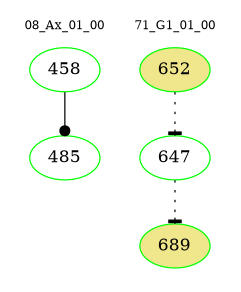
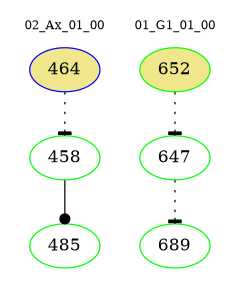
  digraph {
    node [color=green fillcolor=khaki style=filled]
    edge [arrowhead=tee color=black style=dotted]
+   n1 [color=blue label=464]
    n2 [fillcolor=white label=458]
    n3 [fillcolor=white label=485]
    n4 [label=652]
    n5 [fillcolor=white label=647]
-   n6 [label=689]
+   n6 [fillcolor=white label=689]
    subgraph cluster_1 {
      color=white
      fontsize=10
-     label="08_Ax_01_00"
+     label="02_Ax_01_00"
+     n1
      n2
      n3
    }
    subgraph cluster_2 {
      color=white
      fontsize=10
-     label="71_G1_01_00"
+     label="01_G1_01_00"
      n4
      n5
      n6
    }
+   n1 -> n2
    n2 -> n3 [arrowhead=dot style=solid]
    n4 -> n5
    n5 -> n6
  }
